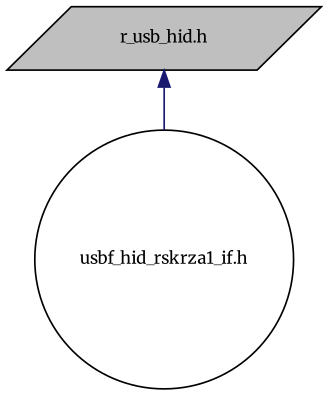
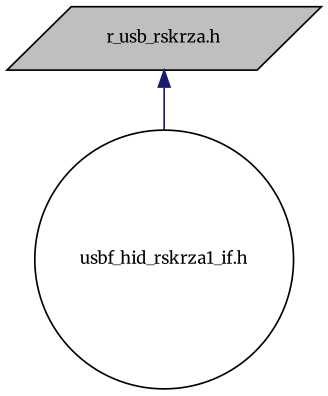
  digraph {
    fontname=Merriweather
    node [color=black fontname=Merriweather fontsize=10 style=filled]
-   n1 [fillcolor=grey75 fontcolor=black height=0.2 label="r_usb_hid.h" shape=parallelogram width=0.4]
+   n1 [fillcolor=grey75 fontcolor=black height=0.2 label="r_usb_rskrza.h" shape=parallelogram width=0.4]
    n2 [fillcolor=white height=0.2 label="usbf_hid_rskrza1_if.h" shape=circle width=0.4]
    n1 -> n2 [color=midnightblue dir=back fontname=Merriweather fontsize=10 labelfontname=Helvetica labelfontsize=10 style=solid]
  }
